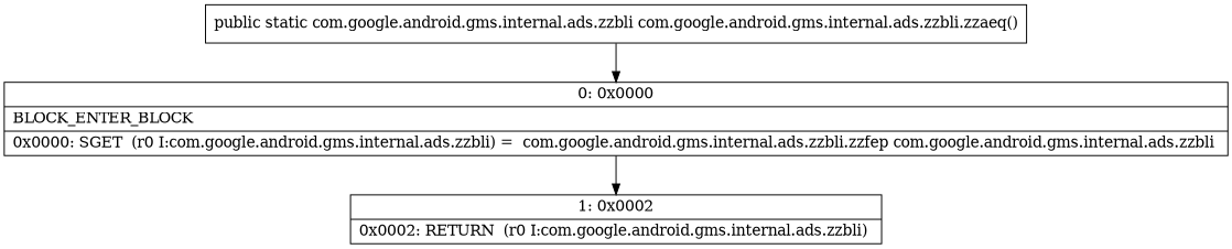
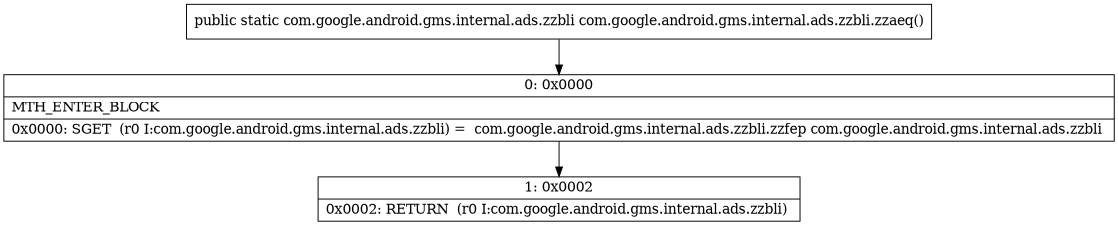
  digraph {
    node [shape=record]
-   n1 [label="{0\:\ 0x0000|BLOCK_ENTER_BLOCK\l|0x0000: SGET  (r0 I:com.google.android.gms.internal.ads.zzbli) =  com.google.android.gms.internal.ads.zzbli.zzfep com.google.android.gms.internal.ads.zzbli \l}"]
+   n1 [label="{0\:\ 0x0000|MTH_ENTER_BLOCK\l|0x0000: SGET  (r0 I:com.google.android.gms.internal.ads.zzbli) =  com.google.android.gms.internal.ads.zzbli.zzfep com.google.android.gms.internal.ads.zzbli \l}"]
    n2 [label="{1\:\ 0x0002|0x0002: RETURN  (r0 I:com.google.android.gms.internal.ads.zzbli) \l}"]
    n3 [label="{public static com.google.android.gms.internal.ads.zzbli com.google.android.gms.internal.ads.zzbli.zzaeq() }"]
    n1 -> n2
    n3 -> n1
  }
